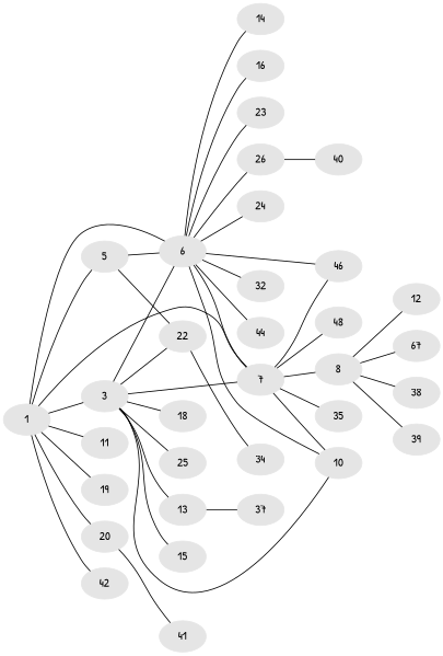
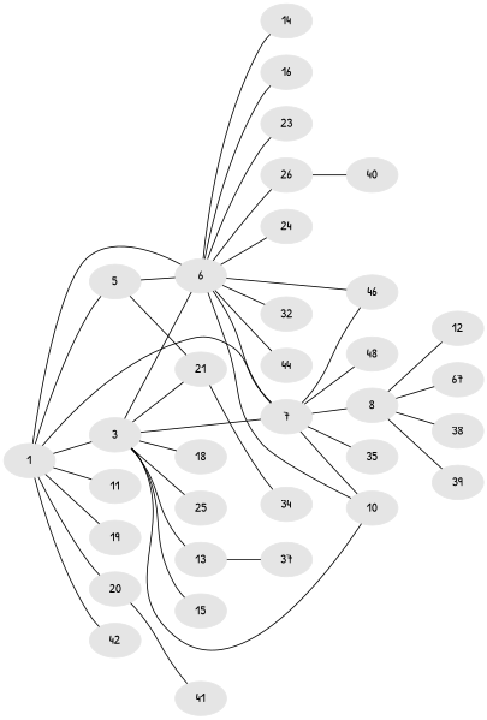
  graph {
    fontname="Patrick Hand"
    rankdir=LR
    node [color=gray90 fontname="Patrick Hand" style=filled]
    edge [fontname="Patrick Hand"]
    1 [super="+2"]
    3 [super="+4"]
    5 [super="+21"]
    6 [super="+9"]
    7 [super="+31"]
    11
    19 [super="+28"]
    20
    42
    10
    13
    15 [super="+45"]
    18
-   22 [super="+43"]
+   22 [super="+43" label=21]
    25
    14
    16
    23
    24
    26 [super="+29"]
    32 [super="+33"]
    44 [super="+47"]
    46
    8 [super="+30"]
    35
    48 [super="+49"]
    41
    37
    34
    40
    12
    n32 [label=67 super="+27"]
    38
    39
    1 -- 3
    1 -- 5
    1 -- 6
    1 -- 7
    1 -- 11
    1 -- 19
    1 -- 20
    1 -- 42
    3 -- 6
    3 -- 7
    3 -- 10
    3 -- 13
    3 -- 15
    3 -- 18
    3 -- 22
    3 -- 25
    5 -- 6 [weight=2]
    5 -- 22
    6 -- 7
    6 -- 10
    6 -- 14
    6 -- 16
    6 -- 23
    6 -- 24
    6 -- 26
    6 -- 32
    6 -- 44
    6 -- 46
    7 -- 10
    7 -- 46
    7 -- 8
    7 -- 35
    7 -- 48
    20 -- 41
    13 -- 37
    22 -- 34
    26 -- 40
    8 -- 12
    8 -- n32
    8 -- 38
    8 -- 39
  }
